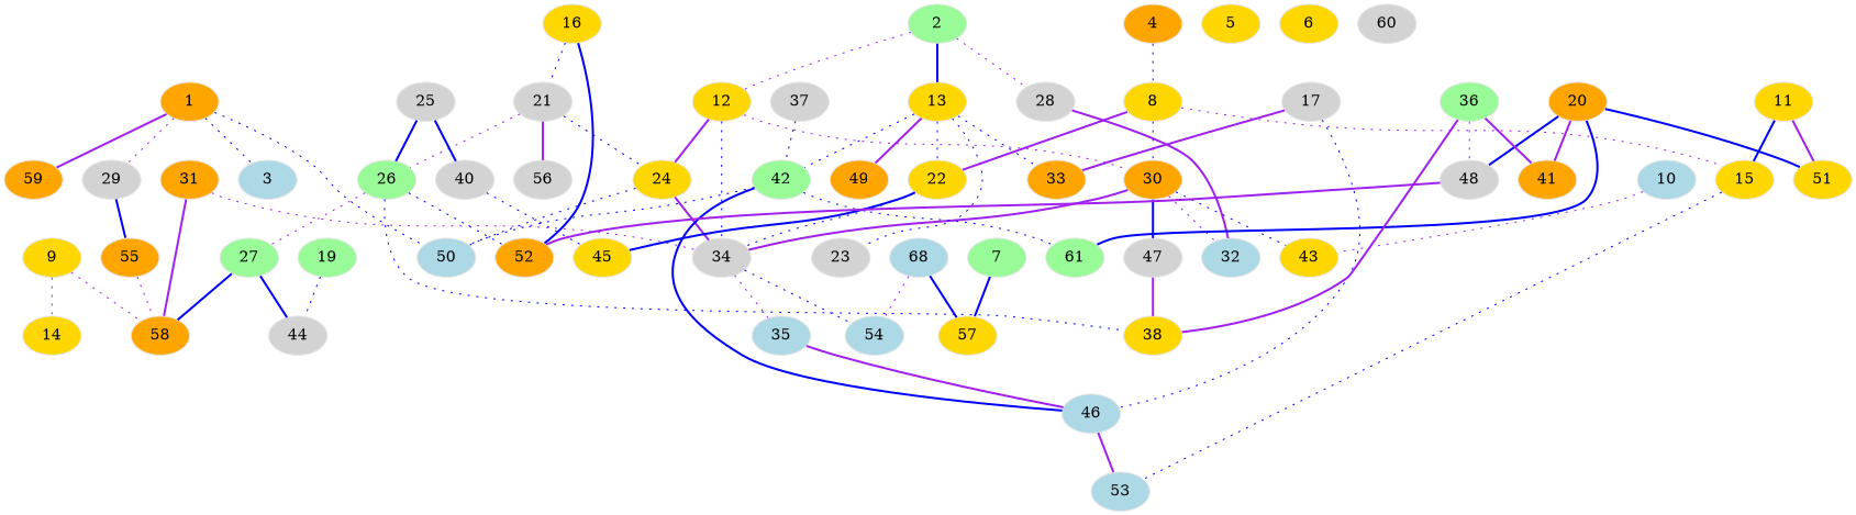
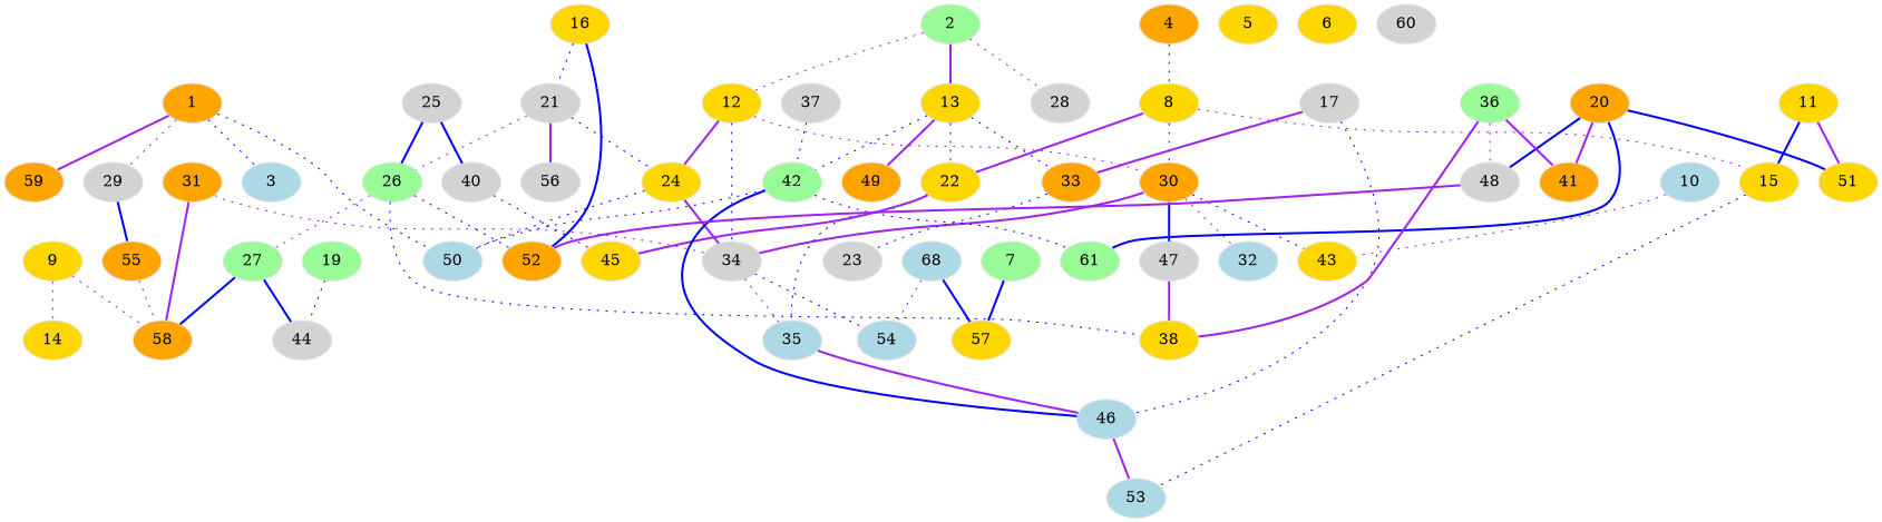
  graph {
    node [color=gray90 fillcolor=gold style=filled]
    edge [color=blue style=dotted]
    1 [fillcolor=orange]
    3 [fillcolor=lightblue]
    29 [fillcolor=lightgrey]
    50 [fillcolor=lightblue]
    59 [fillcolor=orange]
    55 [fillcolor=orange]
    2 [fillcolor=palegreen]
    12
    13
    28 [fillcolor=lightgrey]
    30 [fillcolor=orange]
    24
    34 [fillcolor=lightgrey]
    22
    23 [fillcolor=lightgrey]
    33 [fillcolor=orange]
    42 [fillcolor=palegreen]
    49 [fillcolor=orange]
    32 [fillcolor=lightblue]
    4 [fillcolor=orange]
    8
    15
    5
    6
    7 [fillcolor=palegreen]
    57
    53 [fillcolor=lightblue]
    35 [fillcolor=lightblue]
    45
    43
    47 [fillcolor=lightgrey]
    9
    14
    58 [fillcolor=orange]
    10 [fillcolor=lightblue]
    11
    51
    54 [fillcolor=lightblue]
    46 [fillcolor=lightblue]
    61 [fillcolor=palegreen]
    21 [fillcolor=lightgrey]
    16
    52 [fillcolor=orange]
    26 [fillcolor=palegreen]
    56 [fillcolor=lightgrey]
    17 [fillcolor=lightgrey]
    n47 [fillcolor=lightblue label=68]
    19 [fillcolor=palegreen]
    44 [fillcolor=lightgrey]
    20 [fillcolor=orange]
    41 [fillcolor=orange]
    48 [fillcolor=lightgrey]
    27 [fillcolor=palegreen]
    38
    25 [fillcolor=lightgrey]
    40 [fillcolor=lightgrey]
    31 [fillcolor=orange]
    36 [fillcolor=palegreen]
    37 [fillcolor=lightgrey]
    60 [fillcolor=lightgrey]
    1 -- 3
    1 -- 29 [color=purple]
    1 -- 50
    1 -- 59 [color=purple style=bold]
    29 -- 55 [style=bold]
    55 -- 58 [color=purple]
    2 -- 12 [color=purple]
-   2 -- 13 [style=bold]
+   2 -- 13 [color=purple style=bold]
    2 -- 28 [color=purple]
    12 -- 30 [color=purple]
    12 -- 24 [color=purple style=bold]
    12 -- 34
    13 -- 22
-   13 -- 23
+   33 -- 23
    13 -- 33
    13 -- 42
    13 -- 49 [color=purple style=bold]
-   28 -- 32 [color=purple style=bold]
    30 -- 34 [color=purple style=bold]
    30 -- 32 [color=purple]
    30 -- 43
    30 -- 47 [style=bold]
    24 -- 50
    24 -- 34 [color=purple style=bold]
    34 -- 35 [color=purple]
    34 -- 54
-   22 -- 34
-   22 -- 45 [style=bold]
+   22 -- 35
+   22 -- 45 [color=purple style=bold]
    42 -- 50
    42 -- 46 [style=bold]
    42 -- 61
    4 -- 8
    8 -- 30
    8 -- 22 [color=purple style=bold]
    8 -- 15 [color=purple]
    15 -- 53
    7 -- 57 [style=bold]
    35 -- 46 [color=purple style=bold]
    47 -- 38 [color=purple style=bold]
    9 -- 14 [color=purple]
    9 -- 58 [color=purple]
    10 -- 43 [color=purple]
    11 -- 15 [style=bold]
    11 -- 51 [color=purple style=bold]
    46 -- 53 [color=purple style=bold]
    21 -- 24
    21 -- 26 [color=purple]
    21 -- 56 [color=purple style=bold]
    16 -- 21
    16 -- 52 [style=bold]
    26 -- 52
    26 -- 27 [color=purple]
    26 -- 38
    17 -- 33 [color=purple style=bold]
    17 -- 46
    n47 -- 57 [style=bold]
    n47 -- 54 [color=purple]
    19 -- 44
    20 -- 51 [style=bold]
    20 -- 61 [style=bold]
    20 -- 41 [color=purple style=bold]
    20 -- 48 [style=bold]
    48 -- 52 [color=purple style=bold]
    27 -- 58 [style=bold]
    27 -- 44 [style=bold]
    25 -- 26 [style=bold]
    25 -- 40 [style=bold]
    40 -- 45
    31 -- 34 [color=purple]
    31 -- 58 [color=purple style=bold]
    36 -- 41 [color=purple style=bold]
    36 -- 48 [color=purple]
    36 -- 38 [color=purple style=bold]
    37 -- 42
  }
